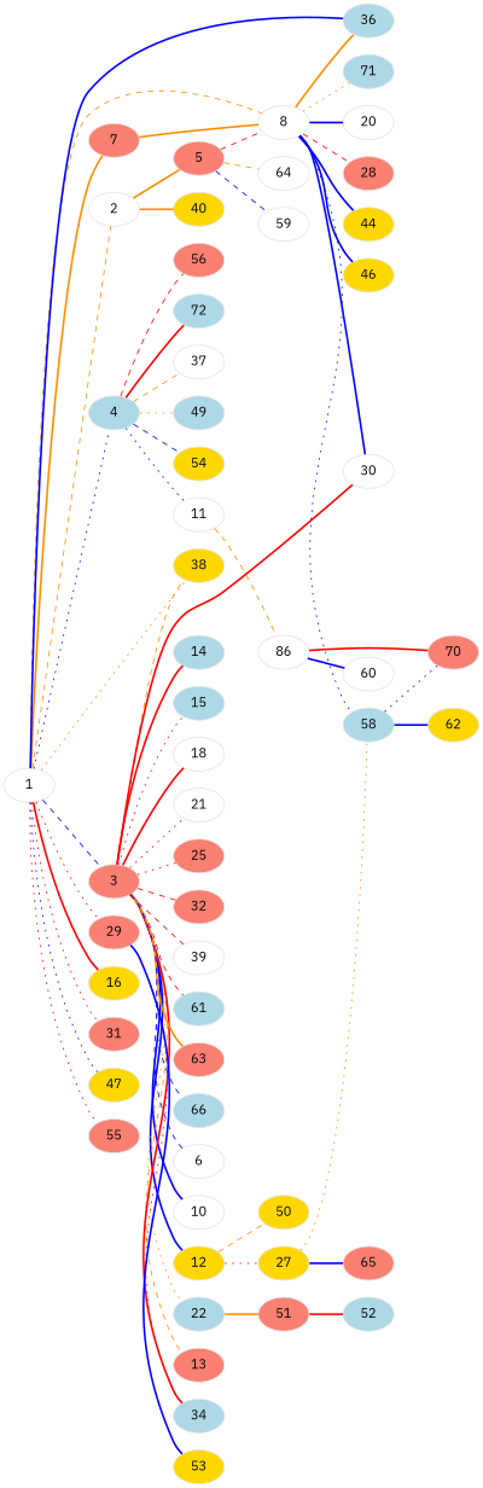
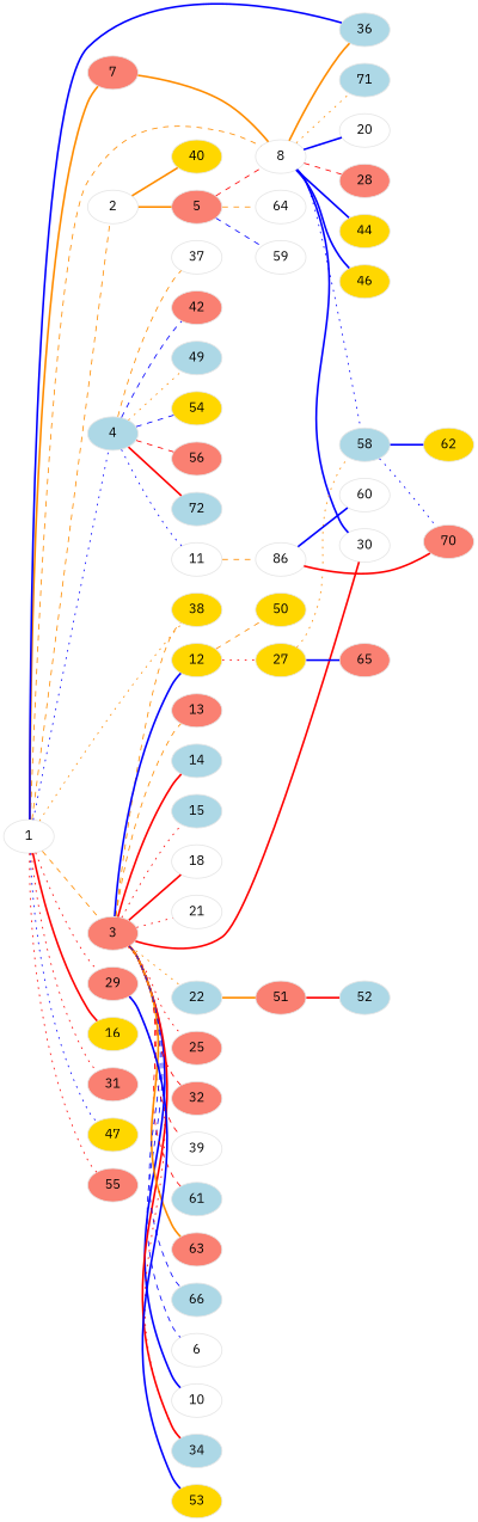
  graph {
    fontname="IBM Plex Sans"
    rankdir=LR
    node [color=gray90 fillcolor=white fontname="IBM Plex Sans" style=filled]
    edge [color=red fontname="IBM Plex Sans" style=bold]
    1 [super="+73"]
    2 [super="+24"]
    3 [fillcolor=salmon super="+9"]
    4 [fillcolor=lightblue super="+19"]
    7 [fillcolor=salmon]
    8 [super="+23"]
    16 [fillcolor=gold]
    29 [fillcolor=salmon super="+67"]
    31 [fillcolor=salmon]
    36 [fillcolor=lightblue]
    38 [fillcolor=gold]
    47 [fillcolor=gold]
    55 [fillcolor=salmon]
    5 [fillcolor=salmon super="+17"]
    40 [fillcolor=gold]
    6
    10
    12 [fillcolor=gold super="+48"]
    13 [fillcolor=salmon]
    14 [fillcolor=lightblue super="+35"]
    15 [fillcolor=lightblue]
    18
    21
    22 [fillcolor=lightblue super="+33"]
    25 [fillcolor=salmon]
    30 [super="+45"]
    32 [fillcolor=salmon]
    34 [fillcolor=lightblue super="+41"]
    39 [super="+43"]
    61 [fillcolor=lightblue]
    63 [fillcolor=salmon]
    66 [fillcolor=lightblue]
    11
    37
+   42 [fillcolor=salmon]
    49 [fillcolor=lightblue]
    54 [fillcolor=gold]
    56 [fillcolor=salmon]
    72 [fillcolor=lightblue]
    20
    28 [fillcolor=salmon]
    44 [fillcolor=gold]
    46 [fillcolor=gold]
    58 [fillcolor=lightblue super="+68"]
    71 [fillcolor=lightblue]
    53 [fillcolor=gold]
    59
    64
    27 [fillcolor=gold super="+57"]
    50 [fillcolor=gold]
    51 [fillcolor=salmon]
    n52 [label=86 super="+74"]
    70 [fillcolor=salmon]
    62 [fillcolor=gold super="+69"]
    60
    65 [fillcolor=salmon]
    52 [fillcolor=lightblue]
    1 -- 2 [color=darkorange style=dashed]
-   1 -- 3 [color=blue style=dashed]
+   1 -- 3 [color=darkorange style=dashed]
    1 -- 4 [color=blue style=dotted]
    1 -- 7 [color=darkorange]
    1 -- 8 [color=darkorange style=dashed]
    1 -- 16
    1 -- 29 [style=dotted]
    1 -- 31 [style=dotted]
    1 -- 36 [color=blue]
    1 -- 38 [color=darkorange style=dotted]
    1 -- 47 [color=blue style=dotted]
    1 -- 55 [style=dotted]
    2 -- 5 [color=darkorange]
    2 -- 40 [color=darkorange]
    3 -- 38 [color=darkorange style=dashed]
    3 -- 6 [color=blue style=dashed]
    3 -- 10 [color=blue]
    3 -- 12 [color=blue]
    3 -- 13 [color=darkorange style=dashed]
    3 -- 14
    3 -- 15 [style=dotted]
    3 -- 18
    3 -- 21 [style=dotted]
    3 -- 22 [color=darkorange style=dotted]
    3 -- 25 [style=dotted]
    3 -- 30
    3 -- 32 [style=dashed]
    3 -- 34
    3 -- 39 [style=dashed]
    3 -- 61 [style=dashed]
    3 -- 63 [color=darkorange]
    3 -- 66 [color=blue style=dashed]
    4 -- 11 [color=blue style=dotted]
    4 -- 37 [color=darkorange style=dashed]
+   4 -- 42 [color=blue style=dashed]
    4 -- 49 [color=darkorange style=dotted]
    4 -- 54 [color=blue style=dashed]
    4 -- 56 [style=dashed]
    4 -- 72
    7 -- 8 [color=darkorange]
    8 -- 36 [color=darkorange]
    8 -- 30 [color=blue]
    8 -- 20 [color=blue]
    8 -- 28 [style=dashed]
    8 -- 44 [color=blue]
    8 -- 46 [color=blue]
    8 -- 58 [color=blue style=dotted]
    8 -- 71 [color=darkorange style=dotted]
    29 -- 34 [style=dotted]
    29 -- 53 [color=blue]
    5 -- 8 [style=dashed]
    5 -- 59 [color=blue style=dashed]
    5 -- 64 [color=darkorange style=dashed]
    12 -- 27 [style=dotted]
    12 -- 50 [color=darkorange style=dashed]
    22 -- 51 [color=darkorange]
    11 -- n52 [color=darkorange style=dashed]
    58 -- 70 [color=blue style=dotted]
    58 -- 62 [color=blue]
    27 -- 58 [color=darkorange style=dotted]
    27 -- 65 [color=blue]
    51 -- 52
    n52 -- 70
    n52 -- 60 [color=blue]
  }
